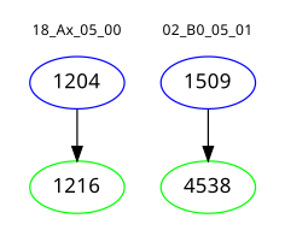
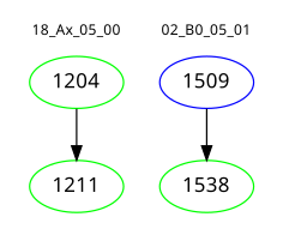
  digraph {
    fontname="Noto Sans"
    node [color=blue fontname="Noto Sans"]
    edge [color=black fontname="Noto Sans" style=solid]
-   n1 [label=1204]
-   n2 [color=green label=1216]
+   n1 [color=green label=1204]
+   n2 [color=green label=1211]
    n3 [label=1509]
-   n4 [color=green label=4538]
+   n4 [color=green label=1538]
    subgraph cluster_1 {
      color=white
      fontsize=10
      label="18_Ax_05_00"
      n1
      n2
    }
    subgraph cluster_2 {
      color=white
      fontsize=10
      label="02_B0_05_01"
      n3
      n4
    }
    n1 -> n2
    n3 -> n4
  }
